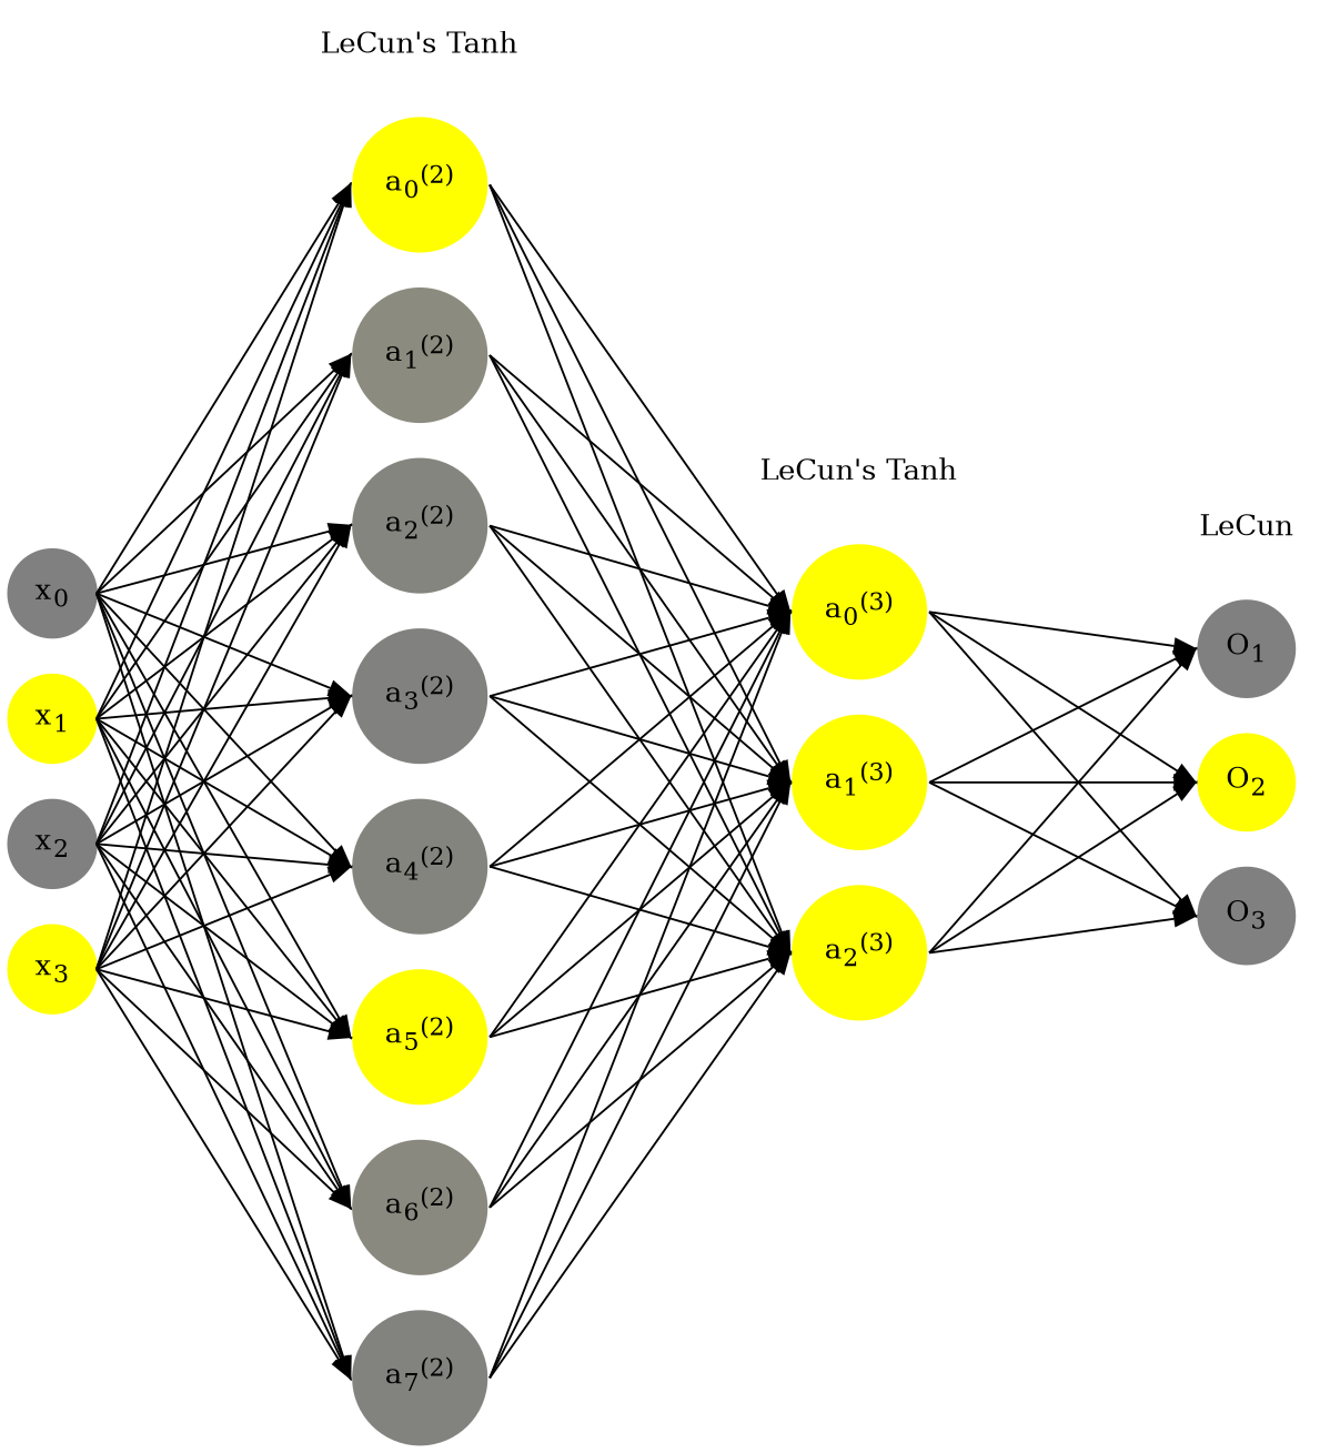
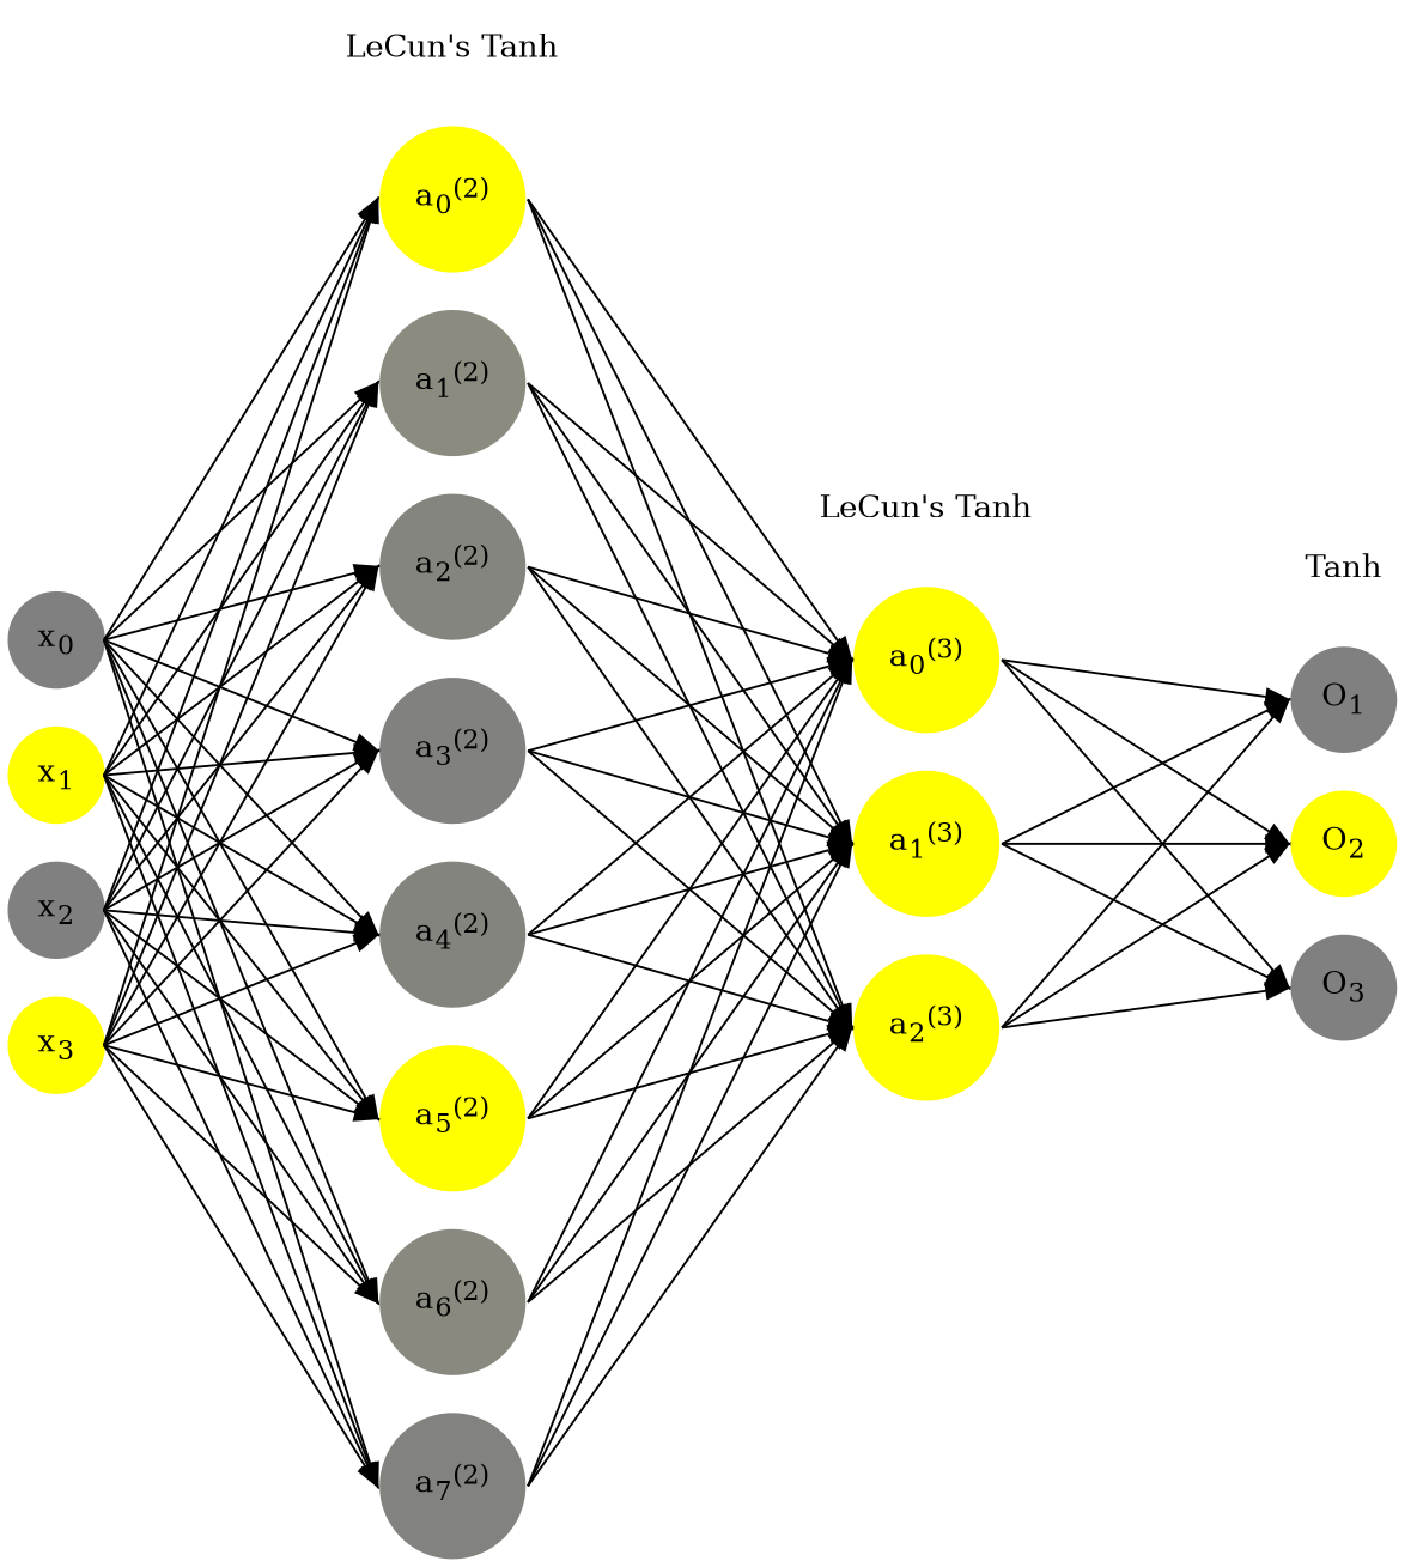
  digraph {
    rankdir=LR
    ranksep=1.4
    splines=false
    node [color="0.1667, 0.0, 0.5" fillcolor="0.1667, 0.0, 0.5" shape=circle style=filled]
    edge [headport=w style=solid tailport=e]
    n1 [label=<x<sub>0</sub>>]
    n2 [color="0.1667, 1.0, 1.0" fillcolor="0.1667, 1.0, 1.0" label=<x<sub>1</sub>>]
    n3 [label=<x<sub>2</sub>>]
    n4 [color="0.1667, 1.0, 1.0" fillcolor="0.1667, 1.0, 1.0" label=<x<sub>3</sub>>]
    n5 [color="0.1667, 1.702479, 1.351239" fillcolor="0.1667, 1.702479, 1.351239" label=<a<sub>0</sub><sup>(2)</sup>>]
    n6 [color="0.1667, 0.086196, 0.543098" fillcolor="0.1667, 0.086196, 0.543098" label=<a<sub>1</sub><sup>(2)</sup>>]
    n7 [color="0.1667, 0.044914, 0.522457" fillcolor="0.1667, 0.044914, 0.522457" label=<a<sub>2</sub><sup>(2)</sup>>]
    n8 [color="0.1667, 0.015153, 0.507576" fillcolor="0.1667, 0.015153, 0.507576" label=<a<sub>3</sub><sup>(2)</sup>>]
    n9 [color="0.1667, 0.034155, 0.517077" fillcolor="0.1667, 0.034155, 0.517077" label=<a<sub>4</sub><sup>(2)</sup>>]
    n10 [color="0.1667, 1.182467, 1.091234" fillcolor="0.1667, 1.182467, 1.091234" label=<a<sub>5</sub><sup>(2)</sup>>]
    n11 [color="0.1667, 0.076632, 0.538316" fillcolor="0.1667, 0.076632, 0.538316" label=<a<sub>6</sub><sup>(2)</sup>>]
    n12 [color="0.1667, 0.017216, 0.508608" fillcolor="0.1667, 0.017216, 0.508608" label=<a<sub>7</sub><sup>(2)</sup>>]
    n13 [color="0.1667, 1.026060, 1.013030" fillcolor="0.1667, 1.026060, 1.013030" label=<a<sub>0</sub><sup>(3)</sup>>]
    n14 [color="0.1667, 1.325576, 1.162788" fillcolor="0.1667, 1.325576, 1.162788" label=<a<sub>1</sub><sup>(3)</sup>>]
    n15 [color="0.1667, 1.384293, 1.192146" fillcolor="0.1667, 1.384293, 1.192146" label=<a<sub>2</sub><sup>(3)</sup>>]
    n16 [label=<O<sub>1</sub>>]
    n17 [color="0.1667, 1.0, 1.0" fillcolor="0.1667, 1.0, 1.0" label=<O<sub>2</sub>>]
    n18 [label=<O<sub>3</sub>>]
    n19 [label="LeCun's Tanh" shape=plaintext color="" fillcolor="" style=""]
    n20 [label="LeCun's Tanh" shape=plaintext color="" fillcolor="" style=""]
-   n21 [label=LeCun shape=plaintext color="" fillcolor="" style=""]
+   n21 [label=Tanh shape=plaintext color="" fillcolor="" style=""]
    subgraph sub_1 {
      n1
    }
    subgraph sub_2 {
      n2
    }
    subgraph sub_3 {
      n3
    }
    subgraph sub_4 {
      n4
    }
    subgraph sub_5 {
      n5
    }
    subgraph sub_6 {
      n6
    }
    subgraph sub_7 {
      n7
    }
    subgraph sub_8 {
      n8
    }
    subgraph sub_9 {
      n9
    }
    subgraph sub_10 {
      n10
    }
    subgraph sub_11 {
      n11
    }
    subgraph sub_12 {
      n12
    }
    subgraph sub_13 {
      n13
    }
    subgraph sub_14 {
      n14
    }
    subgraph sub_15 {
      n15
    }
    subgraph sub_16 {
      n16
    }
    subgraph sub_17 {
      n17
    }
    subgraph sub_18 {
      n18
    }
    subgraph sub_19 {
      rank=same
      n1
      n2
      n3
      n4
    }
    subgraph sub_20 {
      rank=same
      n5
      n6
      n7
      n8
      n9
      n10
      n11
      n12
    }
    subgraph sub_21 {
      rank=same
      n13
      n14
      n15
    }
    subgraph sub_22 {
      rank=same
      n16
      n17
      n18
    }
    subgraph sub_23 {
      rank=same
      n5
      n19
    }
    subgraph sub_24 {
      rank=same
      n13
      n20
    }
    subgraph sub_25 {
      rank=same
      n16
      n21
    }
    n1 -> n2 [style=invis]
    n1 -> n5
    n1 -> n6
    n1 -> n7
    n1 -> n8
    n1 -> n9
    n1 -> n10
    n1 -> n11
    n1 -> n12
    n2 -> n3 [style=invis]
    n2 -> n5
    n2 -> n6
    n2 -> n7
    n2 -> n8
    n2 -> n9
    n2 -> n10
    n2 -> n11
    n2 -> n12
    n3 -> n4 [style=invis]
    n3 -> n5
    n3 -> n6
    n3 -> n7
    n3 -> n8
    n3 -> n9
    n3 -> n10
    n3 -> n11
    n3 -> n12
    n4 -> n5
    n4 -> n6
    n4 -> n7
    n4 -> n8
    n4 -> n9
    n4 -> n10
    n4 -> n11
    n4 -> n12
    n5 -> n6 [style=invis]
    n5 -> n13
    n5 -> n14
    n5 -> n15
    n6 -> n7 [style=invis]
    n6 -> n13
    n6 -> n14
    n6 -> n15
    n7 -> n8 [style=invis]
    n7 -> n13
    n7 -> n14
    n7 -> n15
    n8 -> n9 [style=invis]
    n8 -> n13
    n8 -> n14
    n8 -> n15
    n9 -> n10 [style=invis]
    n9 -> n13
    n9 -> n14
    n9 -> n15
    n10 -> n11 [style=invis]
    n10 -> n13
    n10 -> n14
    n10 -> n15
    n11 -> n12 [style=invis]
    n11 -> n13
    n11 -> n14
    n11 -> n15
    n12 -> n13
    n12 -> n14
    n12 -> n15
    n13 -> n14 [style=invis]
    n13 -> n16
    n13 -> n17
    n13 -> n18
    n14 -> n15 [style=invis]
    n14 -> n16
    n14 -> n17
    n14 -> n18
    n15 -> n16
    n15 -> n17
    n15 -> n18
    n16 -> n17 [style=invis]
    n17 -> n18 [style=invis]
    n19 -> n5 [style=invis]
    n20 -> n13 [style=invis]
    n21 -> n16 [style=invis]
  }
